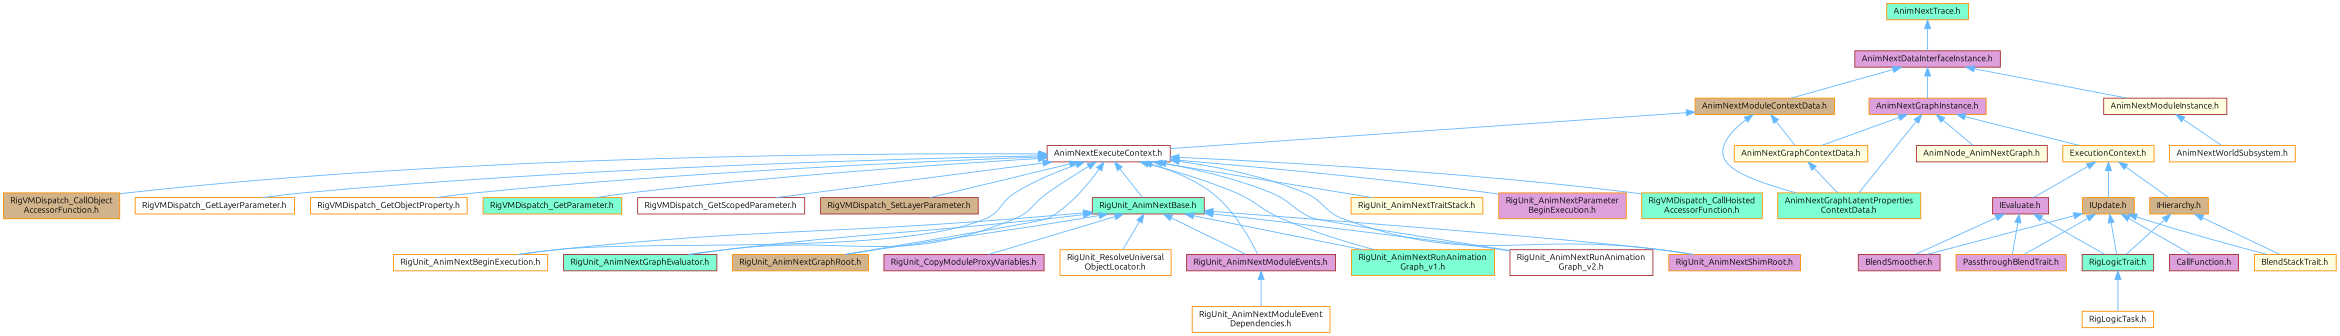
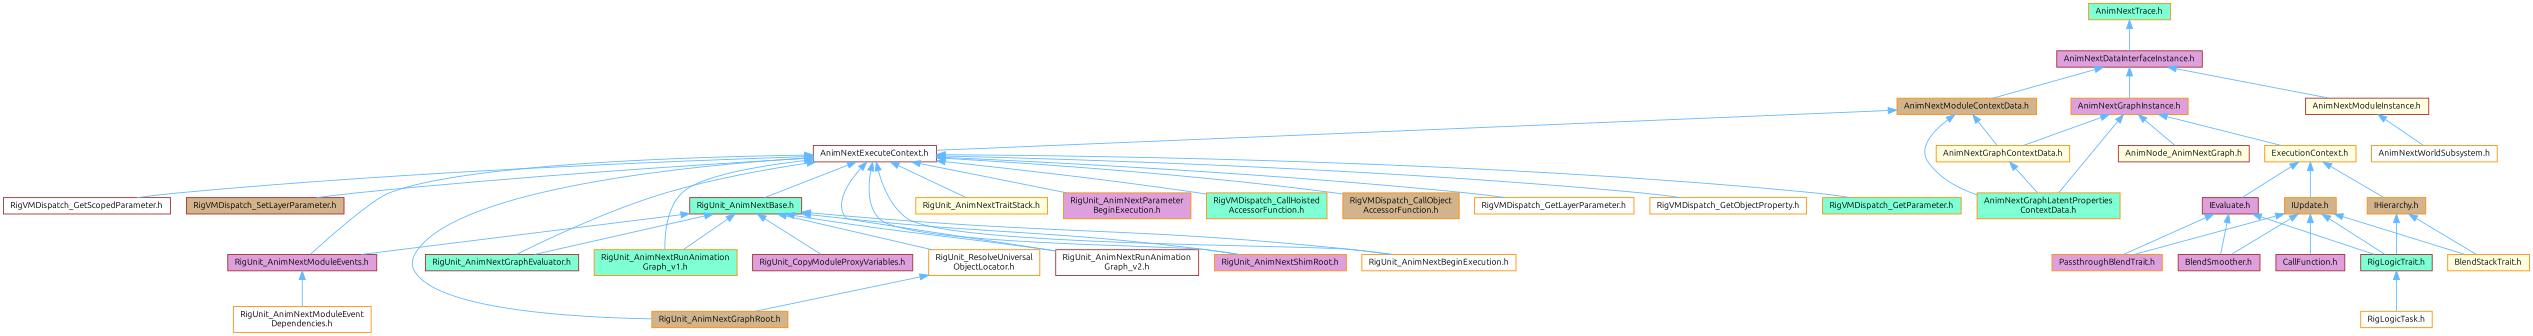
  digraph {
    fontname=Ubuntu
    node [color=darkorange fillcolor=plum fontname=Ubuntu fontsize=10 shape=box style=filled]
    edge [color=steelblue1 dir=back fontname=Ubuntu fontsize=10 labelfontname=Helvetica labelfontsize=10 style=solid]
    n1 [fillcolor=aquamarine fontcolor=black height=0.2 label="AnimNextTrace.h" width=0.4]
    n2 [color=brown height=0.2 label="AnimNextDataInterfaceInstance.h" width=0.4]
    n3 [height=0.2 label="AnimNextGraphInstance.h" width=0.4]
    n4 [fillcolor=tan height=0.2 label="AnimNextModuleContextData.h" width=0.4]
    n5 [color=brown fillcolor=lightyellow height=0.2 label="AnimNextModuleInstance.h" width=0.4]
    n6 [fillcolor=lightyellow height=0.2 label="AnimNextGraphContextData.h" width=0.4]
    n7 [fillcolor=aquamarine height=0.2 label="AnimNextGraphLatentProperties\lContextData.h" width=0.4]
    n8 [color=brown fillcolor=lightyellow height=0.2 label="AnimNode_AnimNextGraph.h" width=0.4]
    n9 [fillcolor=lightyellow height=0.2 label="ExecutionContext.h" width=0.4]
    n10 [color=brown fillcolor=white height=0.2 label="AnimNextExecuteContext.h" width=0.4]
    n11 [fillcolor=white height=0.2 label="AnimNextWorldSubsystem.h" width=0.4]
    n12 [color=brown height=0.2 label="IEvaluate.h" width=0.4]
    n13 [fillcolor=tan height=0.2 label="IHierarchy.h" width=0.4]
    n14 [fillcolor=tan height=0.2 label="IUpdate.h" width=0.4]
    n15 [color=brown height=0.2 label="BlendSmoother.h" width=0.4]
    n16 [height=0.2 label="PassthroughBlendTrait.h" width=0.4]
    n17 [color=brown fillcolor=aquamarine height=0.2 label="RigLogicTrait.h" width=0.4]
    n18 [fillcolor=lightyellow height=0.2 label="BlendStackTrait.h" width=0.4]
    n19 [color=brown height=0.2 label="CallFunction.h" width=0.4]
    n20 [fillcolor=white height=0.2 label="RigLogicTask.h" width=0.4]
    n21 [color=brown fillcolor=aquamarine height=0.2 label="RigUnit_AnimNextBase.h" width=0.4]
    n22 [fillcolor=white height=0.2 label="RigUnit_AnimNextBeginExecution.h" width=0.4]
    n23 [color=brown fillcolor=aquamarine height=0.2 label="RigUnit_AnimNextGraphEvaluator.h" width=0.4]
    n24 [fillcolor=tan height=0.2 label="RigUnit_AnimNextGraphRoot.h" width=0.4]
    n25 [color=brown height=0.2 label="RigUnit_AnimNextModuleEvents.h" width=0.4]
    n26 [fillcolor=aquamarine height=0.2 label="RigUnit_AnimNextRunAnimation\lGraph_v1.h" width=0.4]
    n27 [color=brown fillcolor=white height=0.2 label="RigUnit_AnimNextRunAnimation\lGraph_v2.h" width=0.4]
    n28 [height=0.2 label="RigUnit_AnimNextShimRoot.h" width=0.4]
    n29 [fillcolor=lightyellow height=0.2 label="RigUnit_AnimNextTraitStack.h" width=0.4]
    n30 [height=0.2 label="RigUnit_AnimNextParameter\lBeginExecution.h" width=0.4]
    n31 [fillcolor=aquamarine height=0.2 label="RigVMDispatch_CallHoisted\lAccessorFunction.h" width=0.4]
    n32 [fillcolor=tan height=0.2 label="RigVMDispatch_CallObject\lAccessorFunction.h" width=0.4]
    n33 [fillcolor=white height=0.2 label="RigVMDispatch_GetLayerParameter.h" width=0.4]
    n34 [fillcolor=white height=0.2 label="RigVMDispatch_GetObjectProperty.h" width=0.4]
    n35 [fillcolor=aquamarine height=0.2 label="RigVMDispatch_GetParameter.h" width=0.4]
    n36 [color=brown fillcolor=white height=0.2 label="RigVMDispatch_GetScopedParameter.h" width=0.4]
    n37 [color=brown fillcolor=tan height=0.2 label="RigVMDispatch_SetLayerParameter.h" width=0.4]
    n38 [color=brown height=0.2 label="RigUnit_CopyModuleProxyVariables.h" width=0.4]
    n39 [fillcolor=white height=0.2 label="RigUnit_ResolveUniversal\lObjectLocator.h" width=0.4]
    n40 [fillcolor=white height=0.2 label="RigUnit_AnimNextModuleEvent\lDependencies.h" width=0.4]
    n1 -> n2
    n2 -> n3
    n2 -> n4
    n2 -> n5
    n3 -> n6
    n3 -> n7
    n3 -> n8
    n3 -> n9
    n4 -> n6
    n4 -> n7
    n4 -> n10
    n5 -> n11
    n6 -> n7
    n9 -> n12
    n9 -> n13
    n9 -> n14
    n10 -> n21
    n10 -> n22
    n10 -> n23
    n10 -> n24
    n10 -> n25
    n10 -> n26
    n10 -> n27
    n10 -> n28
    n10 -> n29
    n10 -> n30
    n10 -> n31
    n10 -> n32
    n10 -> n33
    n10 -> n34
    n10 -> n35
    n10 -> n36
    n10 -> n37
    n12 -> n15
    n12 -> n16
    n12 -> n17
    n13 -> n17
    n13 -> n18
    n14 -> n15
    n14 -> n16
    n14 -> n17
    n14 -> n18
    n14 -> n19
    n17 -> n20
    n21 -> n22
    n21 -> n23
-   n21 -> n24
+   n39 -> n24
    n21 -> n25
    n21 -> n26
    n21 -> n27
    n21 -> n28
    n21 -> n38
    n21 -> n39
    n25 -> n40
  }
